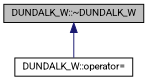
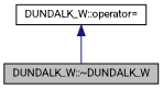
  digraph {
    rankdir=TB
    fontname=Roboto
    node [color=black fontname=Roboto fontsize=10 shape=record style=filled]
    n1 [fillcolor=grey75 fontcolor=black height=0.2 label="DUNDALK_W::~DUNDALK_W" width=0.4]
    n2 [fillcolor=white height=0.2 label="DUNDALK_W::operator=" width=0.4]
-   n1 -> n2 [color=midnightblue dir=back fontname=Roboto fontsize=10 labelfontname=Helvetica labelfontsize=10 style=solid]
+   n2 -> n1 [color=midnightblue dir=back fontname=Roboto fontsize=10 labelfontname=Helvetica labelfontsize=10 style=solid]
  }
